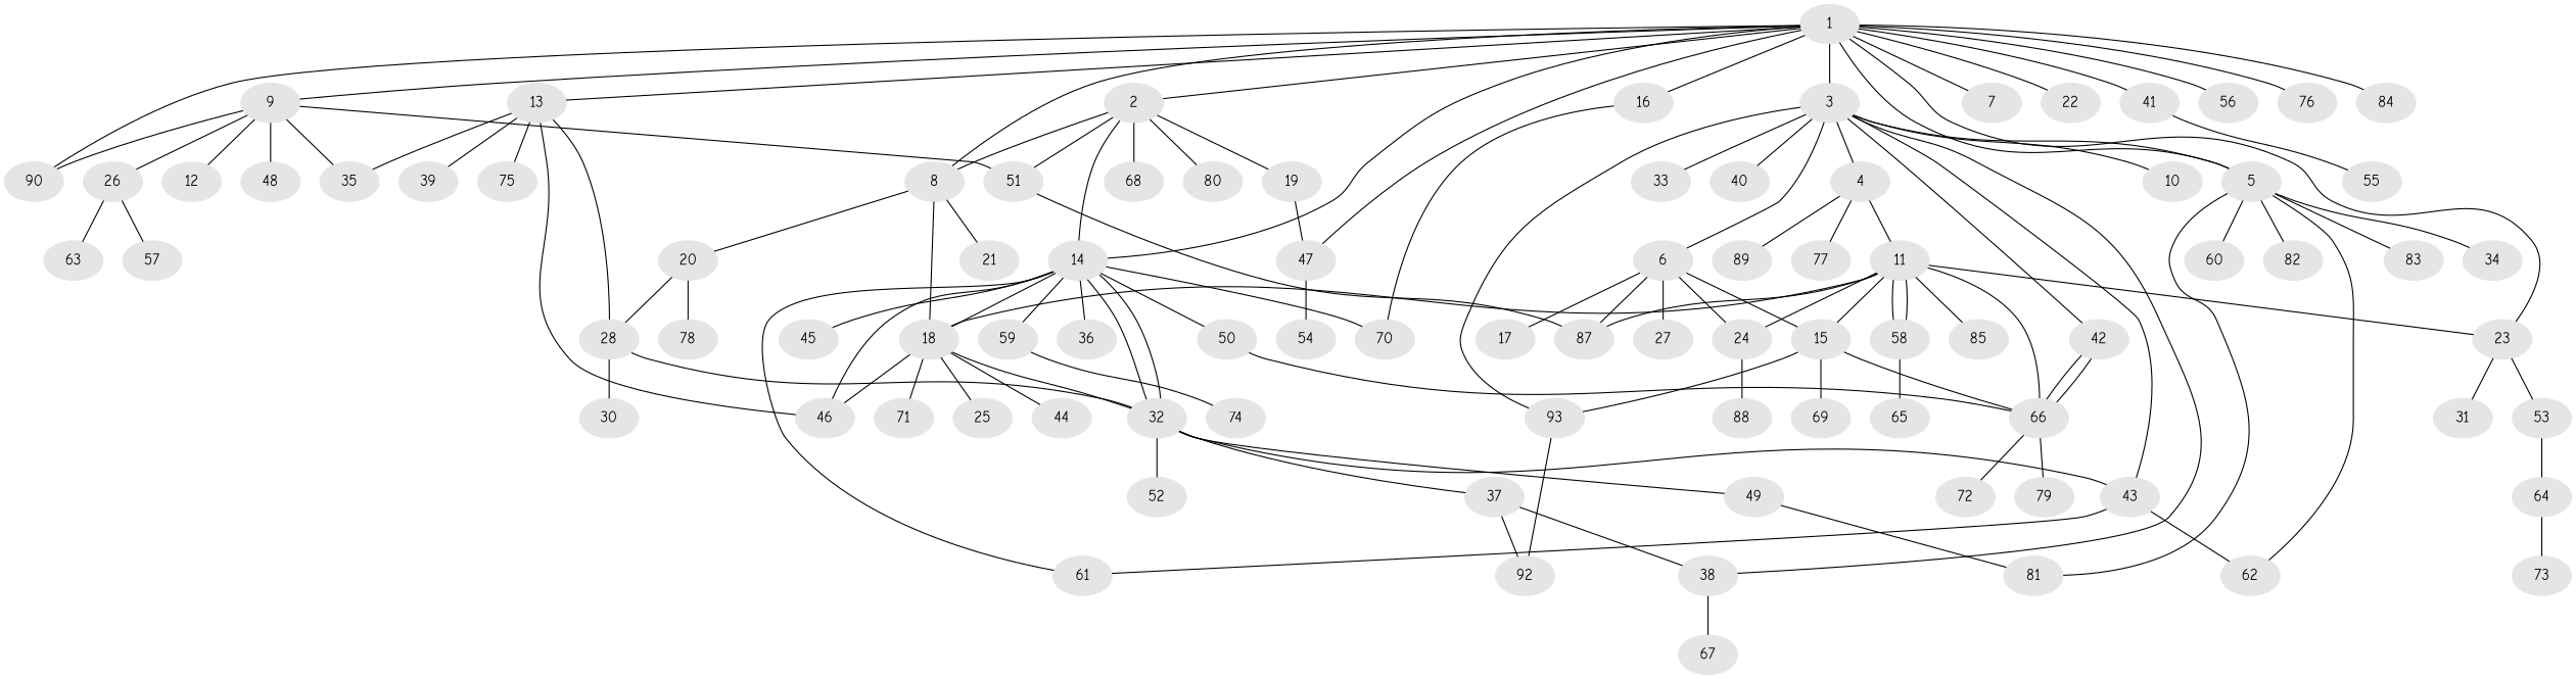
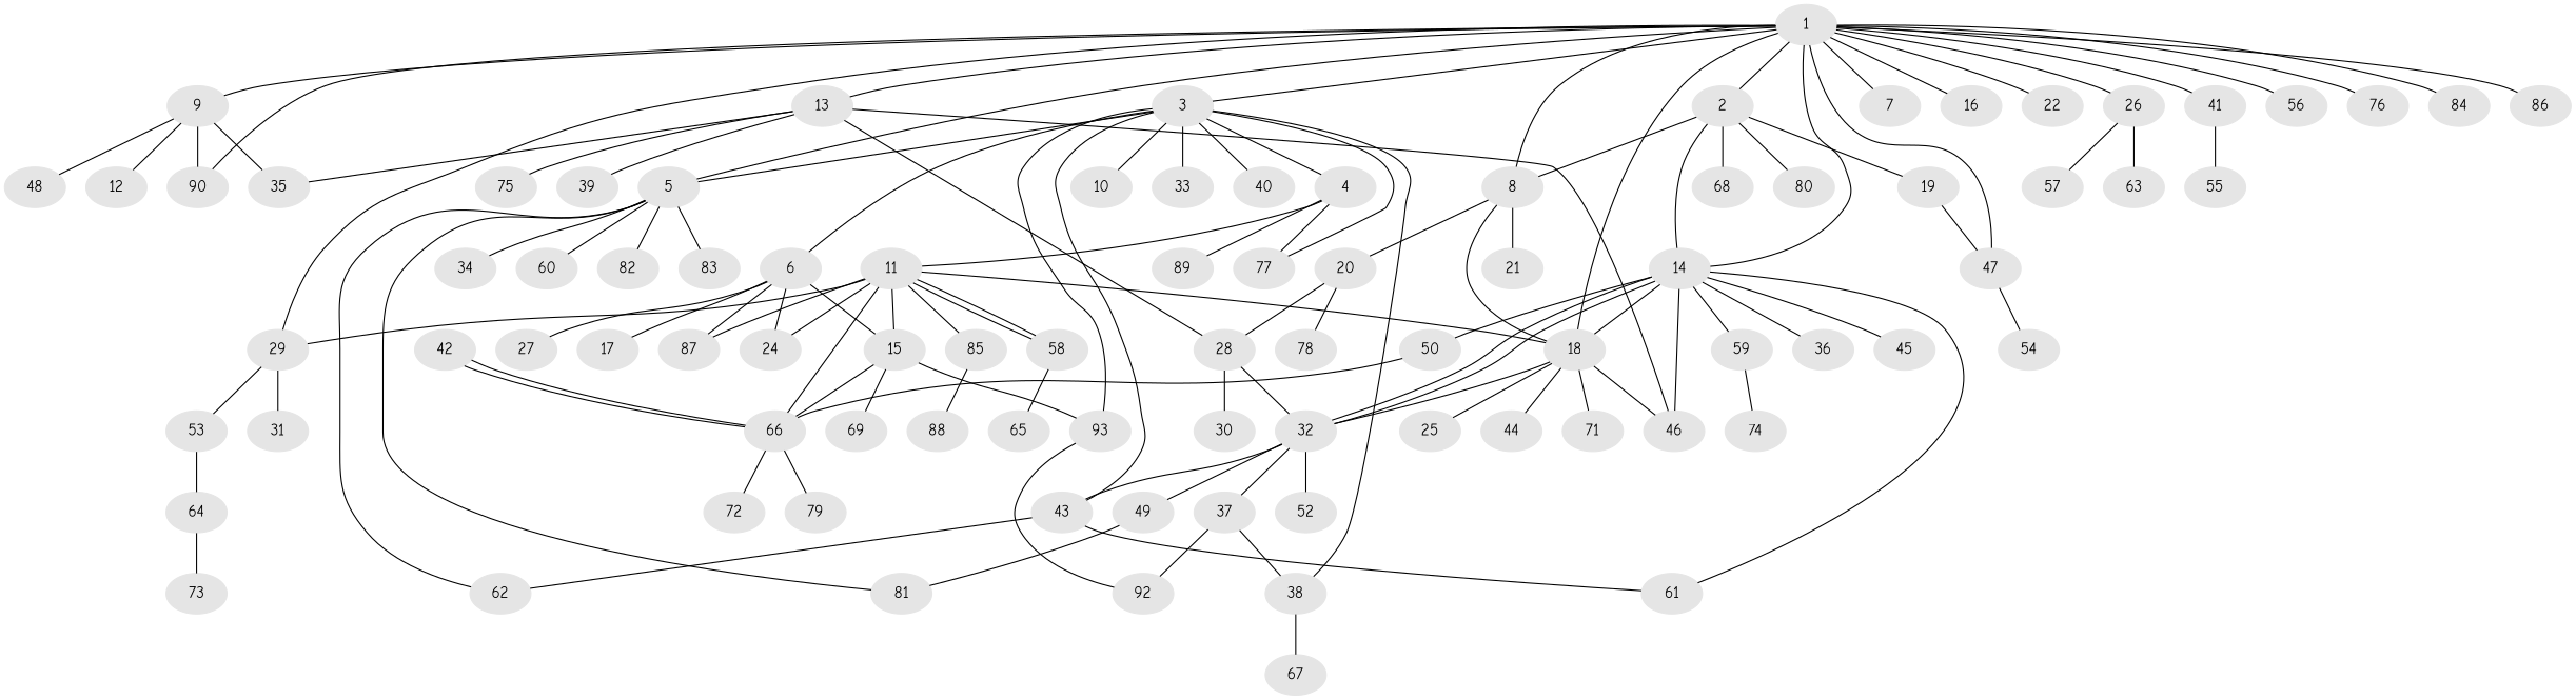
  graph {
    fontname="Comic Neue"
    node [color=gray90 fontname="Comic Neue" style=filled]
    edge [fontname="Comic Neue"]
    1
    2
    3
    5
    7
    8
    9
    13
    14
    16
    18
    22
-   23
+   23 [label=29]
    26
    41
    47
    56
    76
    84
+   86
    90
    19
-   51
    68
    80
    4
    6
    10
    33
    38
    40
    42
    43
    n34 [label=93]
    34
    60
    62
    81
    82
    83
    20
    21
    12
    35
    48
    28
    39
    46
    75
    32
    36
    45
    50
    59
    61
-   70
    25
    44
    71
    31
    53
    57
    63
    55
    54
    87
    11
    77
    89
    15
    17
    24
    27
    67
    66
    92
    58
    85
    69
    88
    78
    65
    72
    79
    30
    37
    49
    52
    74
    64
    73
    1 -- 2
    1 -- 3
    1 -- 5
    1 -- 7
    1 -- 8
    1 -- 9
    1 -- 13
    1 -- 14
    1 -- 16
+   1 -- 18
    1 -- 22
    1 -- 23
-   9 -- 26
+   1 -- 26
    1 -- 41
    1 -- 47
    1 -- 56
    1 -- 76
    1 -- 84
+   1 -- 86
    1 -- 90
    2 -- 8
    2 -- 14
    2 -- 19
-   2 -- 51
    2 -- 68
    2 -- 80
    3 -- 5
    3 -- 4
    3 -- 6
    3 -- 10
    3 -- 33
    3 -- 38
    3 -- 40
-   3 -- 42
+   3 -- 77
    3 -- 43
    3 -- n34
    5 -- 34
    5 -- 60
    5 -- 62
    5 -- 81
    5 -- 82
    5 -- 83
    8 -- 18
    8 -- 20
    8 -- 21
    9 -- 90
-   9 -- 51
    9 -- 12
    9 -- 35
    9 -- 48
    13 -- 35
    13 -- 28
    13 -- 39
    13 -- 46
    13 -- 75
    14 -- 18
    14 -- 46
    14 -- 32
    14 -- 32
    14 -- 36
    14 -- 45
    14 -- 50
    14 -- 59
    14 -- 61
-   14 -- 70
-   16 -- 70
    18 -- 46
    18 -- 32
    18 -- 25
    18 -- 44
    18 -- 71
    23 -- 31
    23 -- 53
    26 -- 57
    26 -- 63
    41 -- 55
    47 -- 54
    19 -- 47
-   51 -- 87
    4 -- 11
    4 -- 77
    4 -- 89
    6 -- 87
    6 -- 15
    6 -- 17
    6 -- 24
    6 -- 27
    38 -- 67
    42 -- 66
    42 -- 66
    43 -- 62
    43 -- 61
    n34 -- 92
    20 -- 28
    20 -- 78
    28 -- 32
    28 -- 30
    32 -- 43
    32 -- 37
    32 -- 49
    32 -- 52
    50 -- 66
    59 -- 74
    53 -- 64
    11 -- 18
    11 -- 23
    11 -- 87
    11 -- 15
    11 -- 24
    11 -- 66
    11 -- 58
    11 -- 58
    11 -- 85
    15 -- n34
    15 -- 66
    15 -- 69
-   24 -- 88
+   85 -- 88
    66 -- 72
    66 -- 79
    58 -- 65
    37 -- 38
    37 -- 92
    49 -- 81
    64 -- 73
  }
